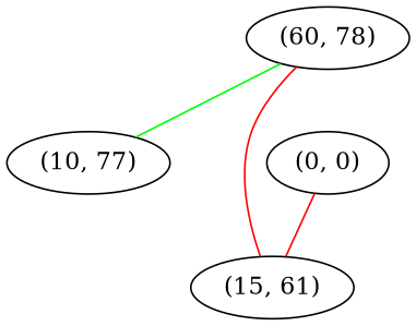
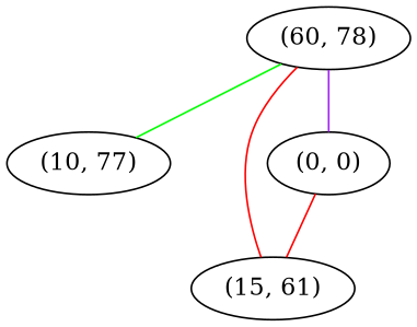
  graph {
    edge [color=red weight=1]
    n1 [label="(60, 78)"]
    "(10, 77)"
    "(15, 61)"
    "(0, 0)"
    n1 -- "(10, 77)" [color=green weight=2]
    n1 -- "(15, 61)"
+   n1 -- "(0, 0)" [color=purple weight=4]
    "(0, 0)" -- "(15, 61)"
  }
